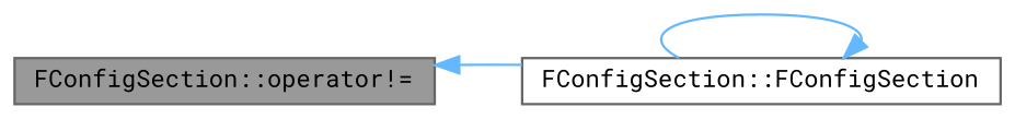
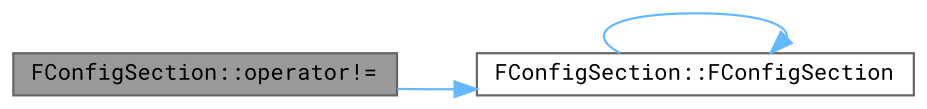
  digraph {
    rankdir=LR
    fontname="Roboto Mono"
    node [fontname="Roboto Mono" fontsize=10 shape=box style=filled]
    edge [color=steelblue1 fontname="Roboto Mono" fontsize=10 labelfontname=Helvetica labelfontsize=10 style=solid]
    n1 [color=gray40 fillcolor=grey60 fontcolor=black height=0.2 label="FConfigSection::operator!=" width=0.4]
    n2 [color=grey40 fillcolor=white height=0.2 label="FConfigSection::FConfigSection" width=0.4]
-   n2 -> n1
+   n1 -> n2
    n2 -> n2
  }
